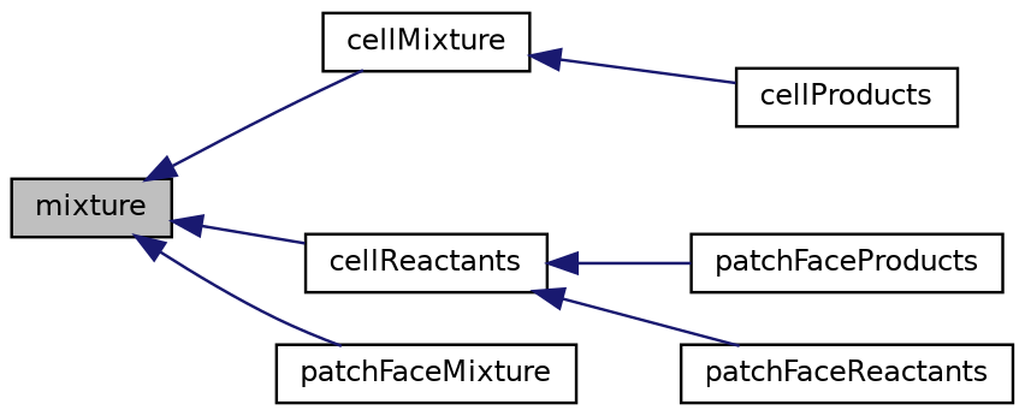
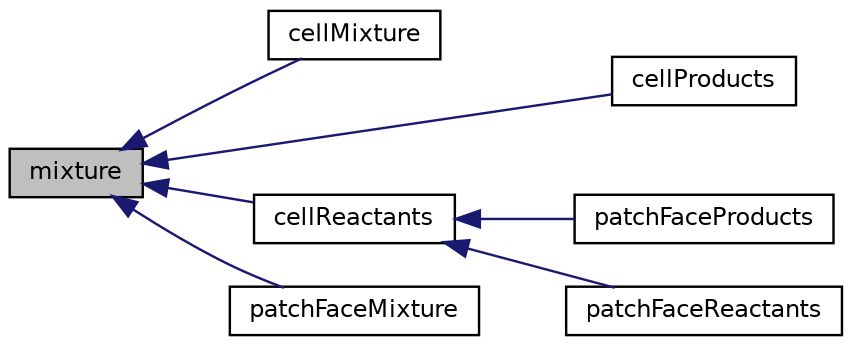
  digraph {
    rankdir=LR
    node [color=black fontname=Helvetica fontsize=10 shape=record]
    edge [color=midnightblue dir=back fontname=Helvetica fontsize=10 labelfontname=Helvetica labelfontsize=10 style=solid]
    n1 [fillcolor=grey75 fontcolor=black height=0.2 label=mixture style=filled width=0.4]
    n2 [height=0.2 label=cellMixture width=0.4]
    n3 [height=0.2 label=cellProducts width=0.4]
    n4 [height=0.2 label=cellReactants width=0.4]
    n5 [height=0.2 label=patchFaceMixture width=0.4]
    n6 [height=0.2 label=patchFaceProducts width=0.4]
    n7 [height=0.2 label=patchFaceReactants width=0.4]
    n1 -> n2
-   n2 -> n3
+   n1 -> n3
    n1 -> n4
    n1 -> n5
    n4 -> n6
    n4 -> n7
  }
